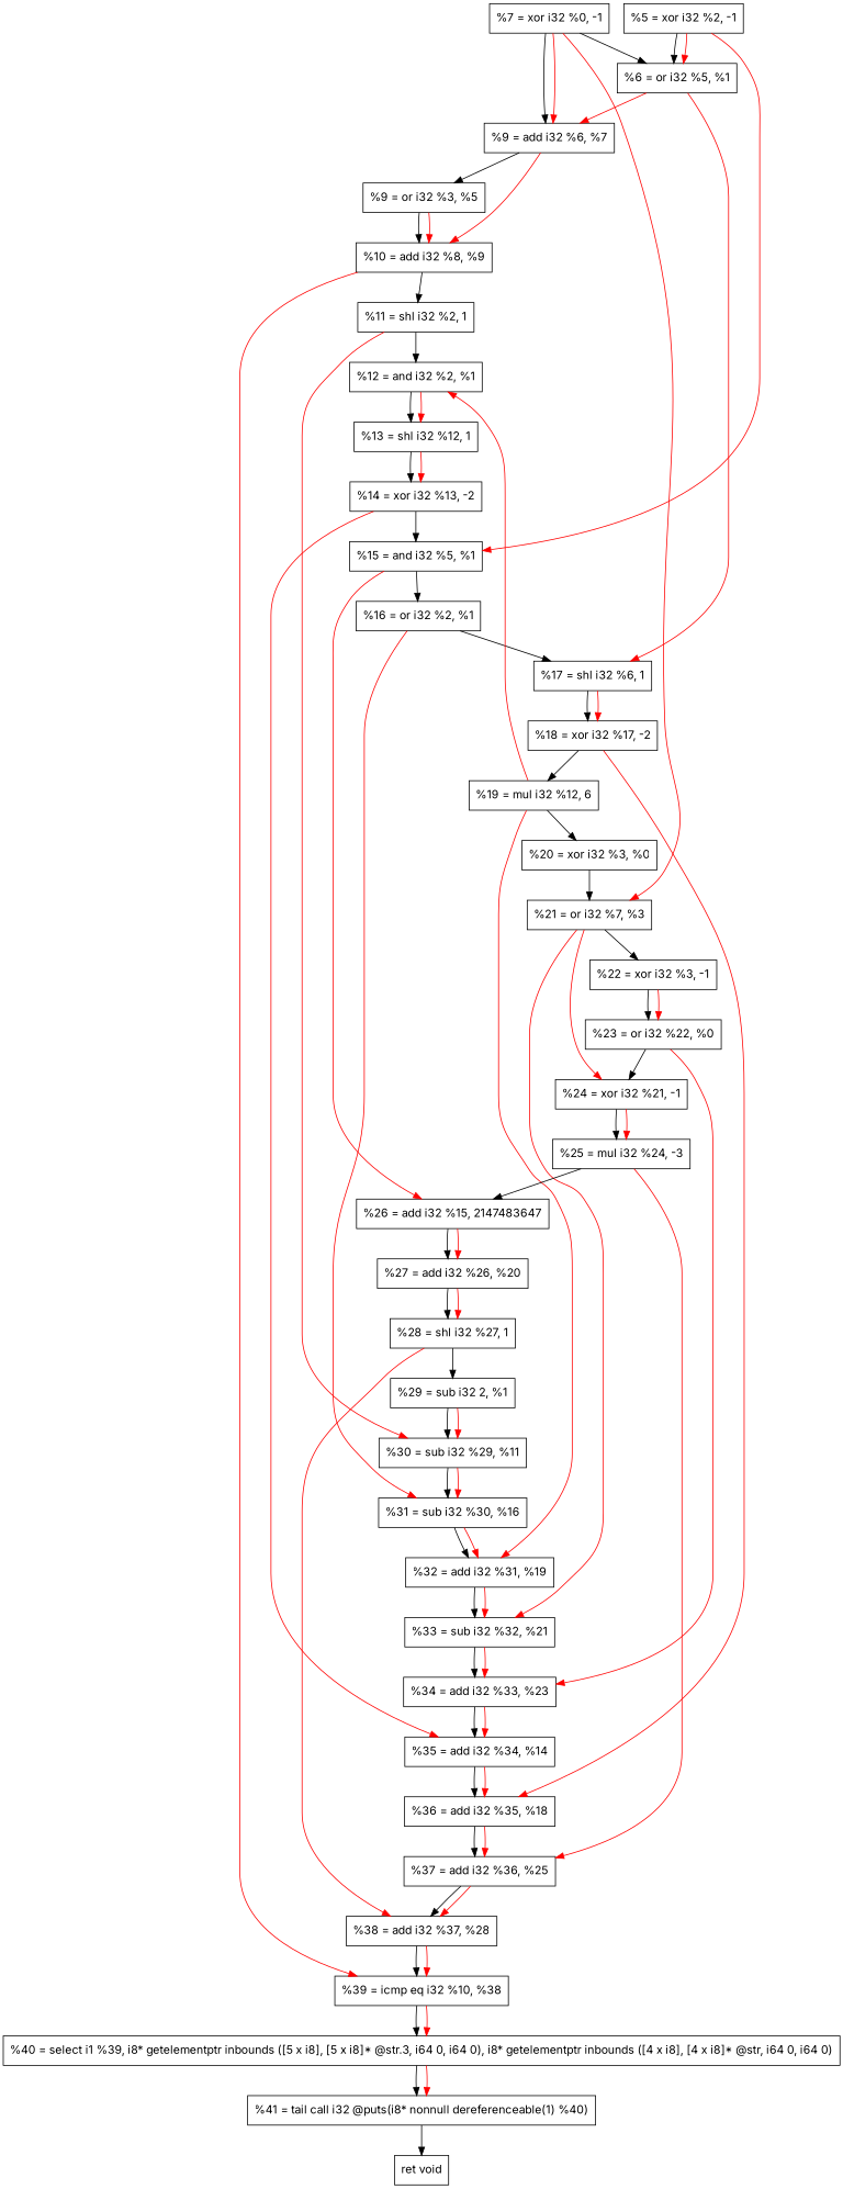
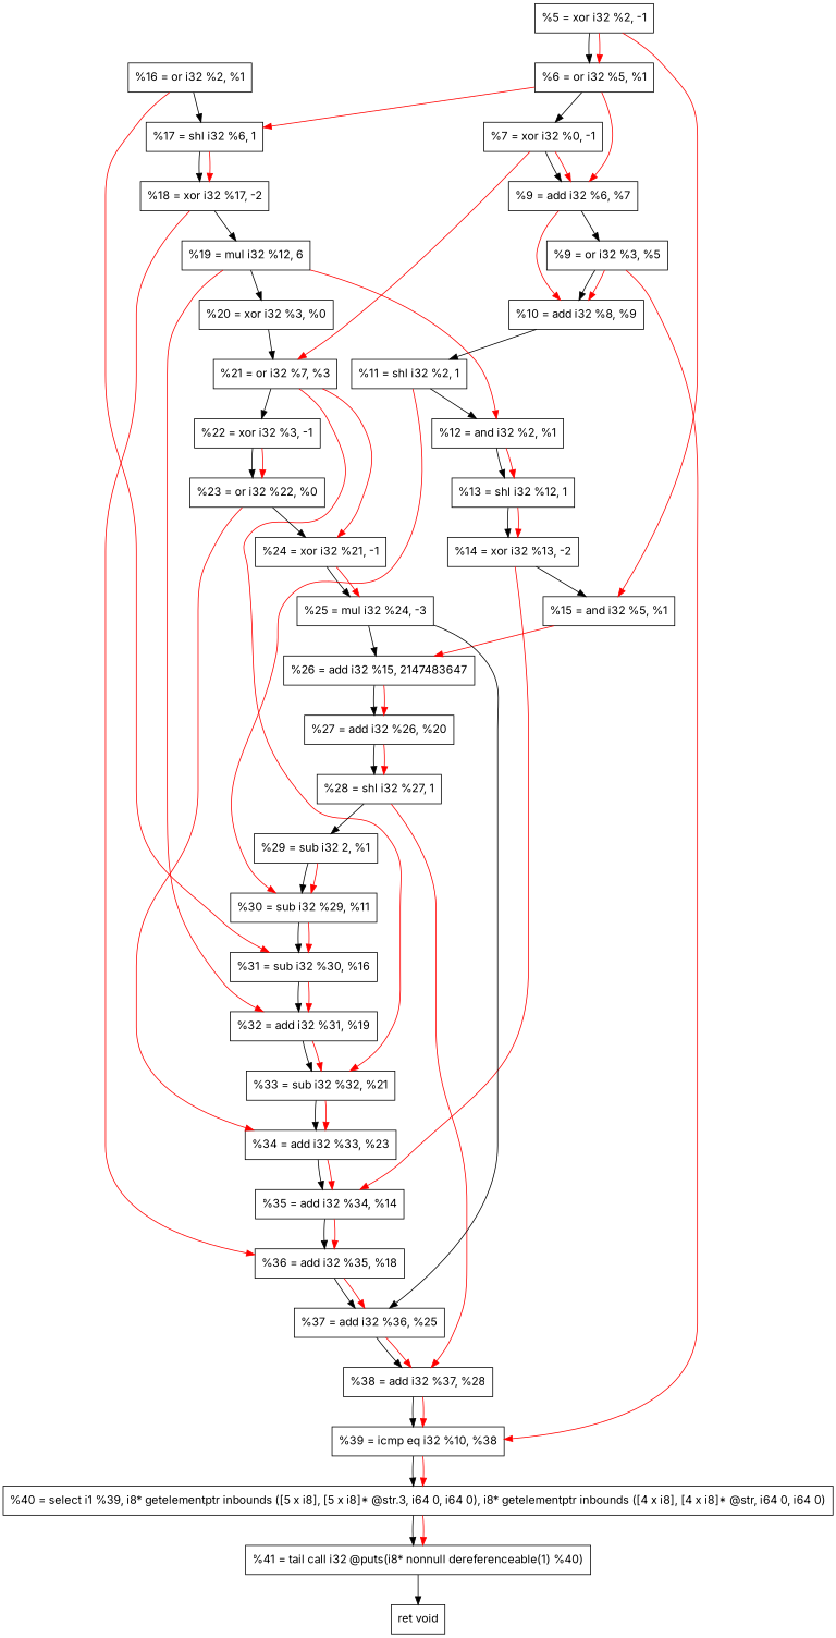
  digraph {
    fontname=Inter
    node [fontname=Inter shape=record]
    edge [fontname=Inter color=red]
    n1 [label="  %5 = xor i32 %2, -1"]
    n2 [label="  %6 = or i32 %5, %1"]
    n3 [label="  %15 = and i32 %5, %1"]
    n4 [label="  %7 = xor i32 %0, -1"]
    n5 [label="%9 = add i32 %6, %7"]
    n6 [label="  %17 = shl i32 %6, 1"]
    n7 [label="  %16 = or i32 %2, %1"]
    n8 [label="  %26 = add i32 %15, 2147483647"]
    n9 [label="  %21 = or i32 %7, %3"]
    n10 [label="%9 = or i32 %3, %5"]
    n11 [label="  %10 = add i32 %8, %9"]
    n12 [label="  %18 = xor i32 %17, -2"]
    n13 [label="  %22 = xor i32 %3, -1"]
    n14 [label="  %24 = xor i32 %21, -1"]
    n15 [label="  %33 = sub i32 %32, %21"]
    n16 [label="  %11 = shl i32 %2, 1"]
    n17 [label="  %39 = icmp eq i32 %10, %38"]
    n18 [label="  %12 = and i32 %2, %1"]
    n19 [label="  %30 = sub i32 %29, %11"]
    n20 [label="  %40 = select i1 %39, i8* getelementptr inbounds ([5 x i8], [5 x i8]* @str.3, i64 0, i64 0), i8* getelementptr inbounds ([4 x i8], [4 x i8]* @str, i64 0, i64 0)"]
    n21 [label="  %13 = shl i32 %12, 1"]
    n22 [label="  %31 = sub i32 %30, %16"]
    n23 [label="  %14 = xor i32 %13, -2"]
    n24 [label="  %19 = mul i32 %12, 6"]
    n25 [label="  %20 = xor i32 %3, %0"]
    n26 [label="  %32 = add i32 %31, %19"]
    n27 [label="  %35 = add i32 %34, %14"]
    n28 [label="  %36 = add i32 %35, %18"]
    n29 [label="  %27 = add i32 %26, %20"]
    n30 [label="  %37 = add i32 %36, %25"]
    n31 [label="  %28 = shl i32 %27, 1"]
    n32 [label="  %23 = or i32 %22, %0"]
    n33 [label="  %25 = mul i32 %24, -3"]
    n34 [label="  %34 = add i32 %33, %23"]
    n35 [label="  %38 = add i32 %37, %28"]
    n36 [label="  %29 = sub i32 2, %1"]
    n37 [label="  %41 = tail call i32 @puts(i8* nonnull dereferenceable(1) %40)"]
    n38 [label="  ret void"]
    n1 -> n2 [color=""]
    n1 -> n2
    n1 -> n3
-   n4 -> n2 [color=""]
+   n2 -> n4 [color=""]
    n2 -> n5
    n2 -> n6
-   n3 -> n7 [color=""]
    n3 -> n8
    n4 -> n5 [color=""]
    n4 -> n5
    n4 -> n9
    n5 -> n10 [color=""]
    n5 -> n11
    n6 -> n12 [color=""]
    n6 -> n12
    n7 -> n6 [color=""]
    n7 -> n22
    n8 -> n29 [color=""]
    n8 -> n29
    n9 -> n13 [color=""]
    n9 -> n14
    n9 -> n15
    n10 -> n11 [color=""]
    n10 -> n11
    n11 -> n16 [color=""]
-   n11 -> n17
+   n10 -> n17
    n12 -> n24 [color=""]
    n12 -> n28
    n13 -> n32 [color=""]
    n13 -> n32
    n14 -> n33 [color=""]
    n14 -> n33
    n15 -> n34 [color=""]
    n15 -> n34
    n16 -> n18 [color=""]
    n16 -> n19
    n17 -> n20 [color=""]
    n17 -> n20
    n18 -> n21 [color=""]
    n18 -> n21
    n19 -> n22 [color=""]
    n19 -> n22
    n20 -> n37 [color=""]
    n20 -> n37
    n21 -> n23 [color=""]
    n21 -> n23
    n22 -> n26 [color=""]
    n22 -> n26
    n23 -> n3 [color=""]
    n23 -> n27
    n24 -> n18
    n24 -> n25 [color=""]
    n24 -> n26
    n25 -> n9 [color=""]
    n26 -> n15 [color=""]
    n26 -> n15
    n27 -> n28 [color=""]
    n27 -> n28
    n28 -> n30 [color=""]
    n28 -> n30
    n29 -> n31 [color=""]
    n29 -> n31
    n30 -> n35 [color=""]
    n30 -> n35
    n31 -> n35
    n31 -> n36 [color=""]
    n32 -> n14 [color=""]
    n32 -> n34
    n33 -> n8 [color=""]
-   n33 -> n30
+   n33 -> n30 [color=black]
    n34 -> n27 [color=""]
    n34 -> n27
    n35 -> n17 [color=""]
    n35 -> n17
    n36 -> n19 [color=""]
    n36 -> n19
    n37 -> n38 [color=""]
  }
